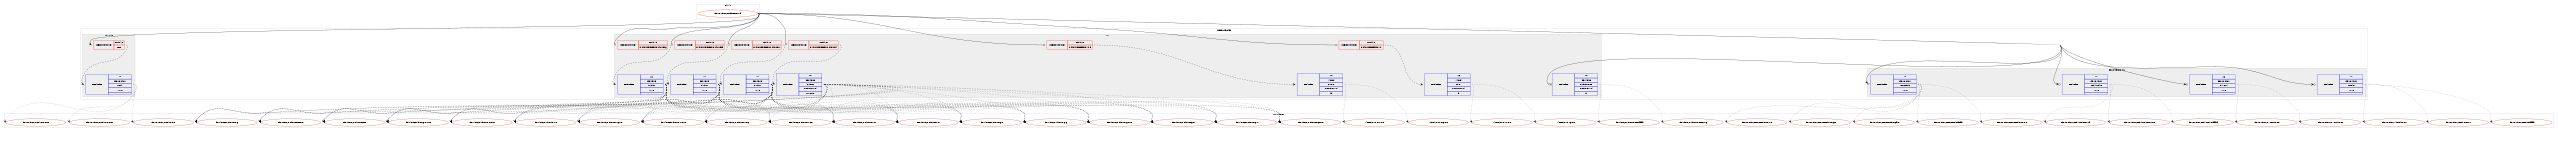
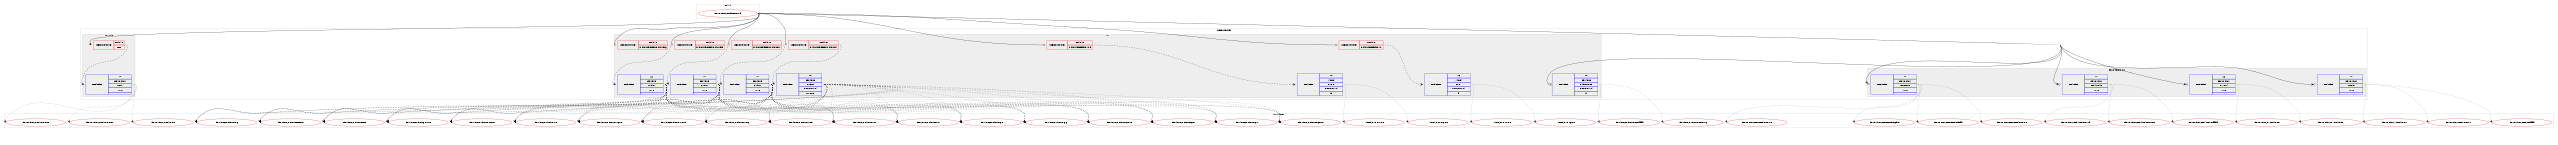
  digraph {
    compound=true
    concentrate=true
    fontname=Helvetica
    fontsize=10
    newrank=true
    rankdir=TB
    ranksep=1.5
    node [color=red fontname=Helvetica fontsize=10]
    edge [arrowhead=vee headport=w style=dotted tailport=e weight=100]
    n1 [label="dev-python/rosdistro-0.7.9" width=4]
    n2 [color=blue label=<<TABLE BORDER="0" CELLBORDER="1" CELLSPACING="0" CELLPADDING="4" WIDTH="220"><TR><TD ROWSPAN="6" CELLPADDING="30">pack_dep</TD></TR><TR><TD WIDTH="110">no</TD></TR><TR><TD>dev-python</TD></TR><TR><TD>mock</TD></TR><TR><TD>none</TD></TR><TR><TD></TD></TR></TABLE>> shape=none]
    n3 [label=<<TABLE BORDER="0" CELLBORDER="1" CELLSPACING="0" CELLPADDING="4"><TR><TD ROWSPAN="3" CELLPADDING="10">use_conditional</TD></TR><TR><TD>positive</TD></TR><TR><TD>test</TD></TR></TABLE>> shape=none]
    n4 [color=blue label=<<TABLE BORDER="0" CELLBORDER="1" CELLSPACING="0" CELLPADDING="4" WIDTH="220"><TR><TD ROWSPAN="6" CELLPADDING="30">pack_dep</TD></TR><TR><TD WIDTH="110">no</TD></TR><TR><TD>dev-python</TD></TR><TR><TD>catkin_pkg</TD></TR><TR><TD>none</TD></TR><TR><TD></TD></TR></TABLE>> shape=none]
    n5 [color=blue label=<<TABLE BORDER="0" CELLBORDER="1" CELLSPACING="0" CELLPADDING="4" WIDTH="220"><TR><TD ROWSPAN="6" CELLPADDING="30">pack_dep</TD></TR><TR><TD WIDTH="110">no</TD></TR><TR><TD>dev-python</TD></TR><TR><TD>pyyaml</TD></TR><TR><TD>none</TD></TR><TR><TD></TD></TR></TABLE>> shape=none]
    n6 [color=blue label=<<TABLE BORDER="0" CELLBORDER="1" CELLSPACING="0" CELLPADDING="4" WIDTH="220"><TR><TD ROWSPAN="6" CELLPADDING="30">pack_dep</TD></TR><TR><TD WIDTH="110">no</TD></TR><TR><TD>dev-python</TD></TR><TR><TD>rospkg</TD></TR><TR><TD>none</TD></TR><TR><TD></TD></TR></TABLE>> shape=none]
    n7 [color=blue label=<<TABLE BORDER="0" CELLBORDER="1" CELLSPACING="0" CELLPADDING="4" WIDTH="220"><TR><TD ROWSPAN="6" CELLPADDING="30">pack_dep</TD></TR><TR><TD WIDTH="110">no</TD></TR><TR><TD>dev-python</TD></TR><TR><TD>setuptools</TD></TR><TR><TD>none</TD></TR><TR><TD></TD></TR></TABLE>> shape=none]
    n8 [color=blue label=<<TABLE BORDER="0" CELLBORDER="1" CELLSPACING="0" CELLPADDING="4" WIDTH="220"><TR><TD ROWSPAN="6" CELLPADDING="30">pack_dep</TD></TR><TR><TD WIDTH="110">no</TD></TR><TR><TD>virtual</TD></TR><TR><TD>pypy</TD></TR><TR><TD>greaterequal</TD></TR><TR><TD>5</TD></TR></TABLE>> shape=none]
    n9 [label=<<TABLE BORDER="0" CELLBORDER="1" CELLSPACING="0" CELLPADDING="4"><TR><TD ROWSPAN="3" CELLPADDING="10">use_conditional</TD></TR><TR><TD>positive</TD></TR><TR><TD>python_targets_pypy</TD></TR></TABLE>> shape=none]
    n10 [color=blue label=<<TABLE BORDER="0" CELLBORDER="1" CELLSPACING="0" CELLPADDING="4" WIDTH="220"><TR><TD ROWSPAN="6" CELLPADDING="30">pack_dep</TD></TR><TR><TD WIDTH="110">no</TD></TR><TR><TD>virtual</TD></TR><TR><TD>pypy3</TD></TR><TR><TD>greaterequal</TD></TR><TR><TD>5</TD></TR></TABLE>> shape=none]
    n11 [label=<<TABLE BORDER="0" CELLBORDER="1" CELLSPACING="0" CELLPADDING="4"><TR><TD ROWSPAN="3" CELLPADDING="10">use_conditional</TD></TR><TR><TD>positive</TD></TR><TR><TD>python_targets_pypy3</TD></TR></TABLE>> shape=none]
    n12 [color=blue label=<<TABLE BORDER="0" CELLBORDER="1" CELLSPACING="0" CELLPADDING="4" WIDTH="220"><TR><TD ROWSPAN="6" CELLPADDING="30">pack_dep</TD></TR><TR><TD WIDTH="110">no</TD></TR><TR><TD>dev-lang</TD></TR><TR><TD>python</TD></TR><TR><TD>greaterequal</TD></TR><TR><TD>2.7.5-r2</TD></TR></TABLE>> shape=none]
    n13 [label=<<TABLE BORDER="0" CELLBORDER="1" CELLSPACING="0" CELLPADDING="4"><TR><TD ROWSPAN="3" CELLPADDING="10">use_conditional</TD></TR><TR><TD>positive</TD></TR><TR><TD>python_targets_python2_7</TD></TR></TABLE>> shape=none]
    n14 [color=blue label=<<TABLE BORDER="0" CELLBORDER="1" CELLSPACING="0" CELLPADDING="4" WIDTH="220"><TR><TD ROWSPAN="6" CELLPADDING="30">pack_dep</TD></TR><TR><TD WIDTH="110">no</TD></TR><TR><TD>dev-lang</TD></TR><TR><TD>python</TD></TR><TR><TD>none</TD></TR><TR><TD></TD></TR></TABLE>> shape=none]
    n15 [label=<<TABLE BORDER="0" CELLBORDER="1" CELLSPACING="0" CELLPADDING="4"><TR><TD ROWSPAN="3" CELLPADDING="10">use_conditional</TD></TR><TR><TD>positive</TD></TR><TR><TD>python_targets_python3_4</TD></TR></TABLE>> shape=none]
    n16 [color=blue label=<<TABLE BORDER="0" CELLBORDER="1" CELLSPACING="0" CELLPADDING="4" WIDTH="220"><TR><TD ROWSPAN="6" CELLPADDING="30">pack_dep</TD></TR><TR><TD WIDTH="110">no</TD></TR><TR><TD>dev-lang</TD></TR><TR><TD>python</TD></TR><TR><TD>none</TD></TR><TR><TD></TD></TR></TABLE>> shape=none]
    n17 [label=<<TABLE BORDER="0" CELLBORDER="1" CELLSPACING="0" CELLPADDING="4"><TR><TD ROWSPAN="3" CELLPADDING="10">use_conditional</TD></TR><TR><TD>positive</TD></TR><TR><TD>python_targets_python3_5</TD></TR></TABLE>> shape=none]
    n18 [color=blue label=<<TABLE BORDER="0" CELLBORDER="1" CELLSPACING="0" CELLPADDING="4" WIDTH="220"><TR><TD ROWSPAN="6" CELLPADDING="30">pack_dep</TD></TR><TR><TD WIDTH="110">no</TD></TR><TR><TD>dev-lang</TD></TR><TR><TD>python</TD></TR><TR><TD>none</TD></TR><TR><TD></TD></TR></TABLE>> shape=none]
    n19 [label=<<TABLE BORDER="0" CELLBORDER="1" CELLSPACING="0" CELLPADDING="4"><TR><TD ROWSPAN="3" CELLPADDING="10">use_conditional</TD></TR><TR><TD>positive</TD></TR><TR><TD>python_targets_python3_6</TD></TR></TABLE>> shape=none]
    n20 [color=blue label=<<TABLE BORDER="0" CELLBORDER="1" CELLSPACING="0" CELLPADDING="4" WIDTH="220"><TR><TD ROWSPAN="6" CELLPADDING="30">pack_dep</TD></TR><TR><TD WIDTH="110">no</TD></TR><TR><TD>dev-lang</TD></TR><TR><TD>python-exec</TD></TR><TR><TD>greaterequal</TD></TR><TR><TD>2</TD></TR></TABLE>> shape=none]
    n21 [label="dev-python/mock-1.0.1-r2" width=4]
    n22 [label="dev-python/mock-1.3.0-r2" width=4]
    n23 [label="dev-python/mock-2.0.0" width=4]
    n24 [label="dev-python/catkin_pkg-0.4.10" width=4]
    n25 [label="dev-python/catkin_pkg-0.4.9" width=4]
    n26 [label="dev-python/catkin_pkg-9999" width=4]
    n27 [label="dev-python/pyyaml-3.12" width=4]
    n28 [label="dev-python/pyyaml-3.13" width=4]
    n29 [label="dev-python/rospkg-1.1.4" width=4]
    n30 [label="dev-python/virtual-1.1.7" width=4]
    n31 [label="dev-python/rospkg-9999" width=4]
    n32 [label="dev-python/setuptools-36.9.2" width=4]
-   n33 [label="dev-python/setuptools-40.6.3" width=4]
    n34 [label="dev-python/setuptools-40.7.3" width=4]
    n35 [label="dev-python/setuptools-40.8.0" width=4]
    n36 [label="dev-python/setuptools-9299" width=4]
    n37 [label="virtual/pypy3-6.0.0" width=4]
    n38 [label="virtual/pypy3-7.0.0" width=4]
    n39 [label="virtual/pypy-6.0.0" width=4]
    n40 [label="virtual/pypy-7.0.0" width=4]
    n41 [label="dev-lang/python-1.7.15" width=4]
    n42 [label="dev-lang/python-2.7.16" width=4]
    n43 [label="dev-lang/python-3.4.5-r1" width=4]
    n44 [label="dev-lang/python-3.4.6-r1" width=4]
    n45 [label="dev-lang/python-3.4.8" width=4]
    n46 [label="dev-lang/python-3.4.8-r1" width=4]
    n47 [label="dev-lang/python-6.5.4-r1" width=4]
    n48 [label="dev-lang/python-3.5.5" width=4]
    n49 [label="dev-lang/python-3.5.5-r1" width=4]
    n50 [label="dev-lang/python-3.5.6" width=4]
    n51 [label="dev-lang/python-3.6.3-r1" width=4]
    n52 [label="dev-lang/python-3.6.4" width=4]
    n53 [label="dev-lang/python-3.6.5" width=4]
    n54 [label="dev-lang/python-3.6.5-r1" width=4]
    n55 [label="dev-lang/python-3.6.6" width=4]
    n56 [label="dev-lang/python-3.6.8" width=4]
    n57 [label="dev-lang/python-3.7.0" width=4]
    n58 [label="dev-lang/python-3.7.2" width=4]
    n59 [label="dev-lang/python-exec-2.4.6" width=4]
    n60 [label="dev-lang/python-exec-9999" width=4]
    subgraph cluster_1 {
      color=gray
      label=<<i>ebuild</i>>
      rank=same
      n1
    }
    subgraph cluster_2 {
      color=gray
      label=<<i>dependencies</i>>
      subgraph cluster_3 {
        color=gray
        fillcolor="#eeeeee"
        label=<<i>compile</i>>
        style=filled
        subgraph sub_4 {
          color=gray
          fillcolor="#eeeeee"
          label=<<i>compile</i>>
          style=filled
          n3
          subgraph sub_5 {
            color=gray
            fillcolor="#eeeeee"
            label=<<i>compile</i>>
            style=filled
            n2
          }
        }
      }
      subgraph cluster_6 {
        color=gray
        fillcolor="#eeeeee"
        label=<<i>compile and run</i>>
        style=filled
        subgraph sub_7 {
          color=gray
          fillcolor="#eeeeee"
          label=<<i>compile and run</i>>
          style=filled
          n4
        }
        subgraph sub_8 {
          color=gray
          fillcolor="#eeeeee"
          label=<<i>compile and run</i>>
          style=filled
          n5
        }
        subgraph sub_9 {
          color=gray
          fillcolor="#eeeeee"
          label=<<i>compile and run</i>>
          style=filled
          n6
        }
        subgraph sub_10 {
          color=gray
          fillcolor="#eeeeee"
          label=<<i>compile and run</i>>
          style=filled
          n7
        }
      }
      subgraph cluster_11 {
        color=gray
        fillcolor="#eeeeee"
        label=<<i>run</i>>
        style=filled
        subgraph sub_12 {
          color=gray
          fillcolor="#eeeeee"
          label=<<i>run</i>>
          style=filled
          n9
          subgraph sub_13 {
            color=gray
            fillcolor="#eeeeee"
            label=<<i>run</i>>
            style=filled
            n8
          }
        }
        subgraph sub_14 {
          color=gray
          fillcolor="#eeeeee"
          label=<<i>run</i>>
          style=filled
          n11
          subgraph sub_15 {
            color=gray
            fillcolor="#eeeeee"
            label=<<i>run</i>>
            style=filled
            n10
          }
        }
        subgraph sub_16 {
          color=gray
          fillcolor="#eeeeee"
          label=<<i>run</i>>
          style=filled
          n13
          subgraph sub_17 {
            color=gray
            fillcolor="#eeeeee"
            label=<<i>run</i>>
            style=filled
            n12
          }
        }
        subgraph sub_18 {
          color=gray
          fillcolor="#eeeeee"
          label=<<i>run</i>>
          style=filled
          n15
          subgraph sub_19 {
            color=gray
            fillcolor="#eeeeee"
            label=<<i>run</i>>
            style=filled
            n14
          }
        }
        subgraph sub_20 {
          color=gray
          fillcolor="#eeeeee"
          label=<<i>run</i>>
          style=filled
          n17
          subgraph sub_21 {
            color=gray
            fillcolor="#eeeeee"
            label=<<i>run</i>>
            style=filled
            n16
          }
        }
        subgraph sub_22 {
          color=gray
          fillcolor="#eeeeee"
          label=<<i>run</i>>
          style=filled
          n19
          subgraph sub_23 {
            color=gray
            fillcolor="#eeeeee"
            label=<<i>run</i>>
            style=filled
            n18
          }
        }
        subgraph sub_24 {
          color=gray
          fillcolor="#eeeeee"
          label=<<i>run</i>>
          style=filled
          n20
        }
      }
    }
    subgraph cluster_25 {
      color=gray
      label=<<i>candidates</i>>
      rank=same
      subgraph sub_26 {
        color=black
        label=<<i>candidates</i>>
        nodesep=1
        rank=same
        n21
        n22
        n23
      }
      subgraph sub_27 {
        color=black
        label=<<i>candidates</i>>
        nodesep=1
        rank=same
        n24
        n25
        n26
      }
      subgraph sub_28 {
        color=black
        label=<<i>candidates</i>>
        nodesep=1
        rank=same
        n27
        n28
      }
      subgraph sub_29 {
        color=black
        label=<<i>candidates</i>>
        nodesep=1
        rank=same
        n29
        n30
        n31
      }
      subgraph sub_30 {
        color=black
        label=<<i>candidates</i>>
        nodesep=1
        rank=same
        n32
-       n33
        n34
        n35
        n36
      }
      subgraph sub_31 {
        color=black
        label=<<i>candidates</i>>
        nodesep=1
        rank=same
        n37
        n38
      }
      subgraph sub_32 {
        color=black
        label=<<i>candidates</i>>
        nodesep=1
        rank=same
        n39
        n40
      }
      subgraph sub_33 {
        color=black
        label=<<i>candidates</i>>
        nodesep=1
        rank=same
        n41
        n42
        n43
        n44
        n45
        n46
        n47
        n48
        n49
        n50
        n51
        n52
        n53
        n54
        n55
        n56
        n57
        n58
      }
      subgraph sub_34 {
        color=black
        label=<<i>candidates</i>>
        nodesep=1
        rank=same
        n41
        n42
        n43
        n44
        n45
        n46
        n47
        n48
        n49
        n50
        n51
        n52
        n53
        n54
        n55
        n56
        n57
        n58
      }
      subgraph sub_35 {
        color=black
        label=<<i>candidates</i>>
        nodesep=1
        rank=same
        n41
        n42
        n43
        n44
        n45
        n46
        n47
        n48
        n49
        n50
        n51
        n52
        n53
        n54
        n55
        n56
        n57
        n58
      }
      subgraph sub_36 {
        color=black
        label=<<i>candidates</i>>
        nodesep=1
        rank=same
        n41
        n42
        n43
        n44
        n45
        n46
        n47
        n48
        n49
        n50
        n51
        n52
        n53
        n54
        n55
        n56
        n57
        n58
      }
      subgraph sub_37 {
        color=black
        label=<<i>candidates</i>>
        nodesep=1
        rank=same
        n59
        n60
      }
    }
    n1 -> n3 [style=solid weight=20]
    n1 -> n4 [arrowhead=odotvee style=solid weight=20]
    n1 -> n5 [arrowhead=odotvee style=solid weight=20]
    n1 -> n6 [arrowhead=odotvee style=solid weight=20]
    n1 -> n7 [arrowhead=odotvee style=solid weight=20]
    n1 -> n9 [arrowhead=odot style=solid weight=20]
    n1 -> n11 [arrowhead=odot style=solid weight=20]
    n1 -> n13 [arrowhead=odot style=solid weight=20]
    n1 -> n15 [arrowhead=odot style=solid weight=20]
    n1 -> n17 [arrowhead=odot style=solid weight=20]
    n1 -> n19 [arrowhead=odot style=solid weight=20]
    n1 -> n20 [arrowhead=odot style=solid weight=20]
    n2 -> n21
    n2 -> n22
    n2 -> n23
    n3 -> n2 [style=dashed weight=20]
    n4 -> n24
    n4 -> n25
    n4 -> n26
    n5 -> n27
    n5 -> n28
    n6 -> n29
    n6 -> n30
    n6 -> n31
    n7 -> n32
-   n7 -> n33
    n7 -> n34
    n7 -> n35
    n7 -> n36
    n8 -> n39
    n8 -> n40
    n9 -> n8 [style=dashed weight=20]
    n10 -> n37
    n10 -> n38
    n11 -> n10 [style=dashed weight=20]
    n12 -> n41
    n12 -> n42
    n12 -> n43
    n12 -> n44
    n12 -> n45
    n12 -> n46
    n12 -> n47
    n12 -> n48
    n12 -> n49
    n12 -> n50
    n12 -> n51
    n12 -> n52
    n12 -> n53
    n12 -> n54
    n12 -> n55
    n12 -> n56
    n12 -> n57
    n12 -> n58
    n13 -> n12 [style=dashed weight=20]
    n14 -> n41
    n14 -> n42
    n14 -> n43
    n14 -> n44
    n14 -> n45
    n14 -> n46
    n14 -> n47
    n14 -> n48
    n14 -> n49
    n14 -> n50
    n14 -> n51
    n14 -> n52
    n14 -> n53
    n14 -> n54
    n14 -> n55
    n14 -> n56
    n14 -> n57
    n14 -> n58
    n15 -> n14 [style=dashed weight=20]
    n16 -> n41
    n16 -> n42
    n16 -> n43
    n16 -> n44
    n16 -> n45
    n16 -> n46
    n16 -> n47
    n16 -> n48
    n16 -> n49
    n16 -> n50
    n16 -> n51
    n16 -> n52
    n16 -> n53
    n16 -> n54
    n16 -> n55
    n16 -> n56
    n16 -> n57
    n16 -> n58
    n17 -> n16 [style=dashed weight=20]
    n18 -> n41
    n18 -> n42
    n18 -> n43
    n18 -> n44
    n18 -> n45
    n18 -> n46
    n18 -> n47
    n18 -> n48
    n18 -> n49
    n18 -> n50
    n18 -> n51
    n18 -> n52
    n18 -> n53
    n18 -> n54
    n18 -> n55
    n18 -> n56
    n18 -> n57
    n18 -> n58
    n19 -> n18 [style=dashed weight=20]
    n20 -> n59
    n20 -> n60
  }
